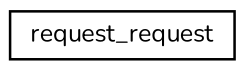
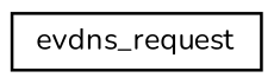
  digraph {
    rankdir=LR
    fontname=Nunito
-   n1 [color=black fillcolor=white fontname=Nunito fontsize=10 height=0.2 label=request_request shape=record style=filled width=0.4]
+   n1 [color=black fillcolor=white fontname=Nunito fontsize=10 height=0.2 label=evdns_request shape=record style=filled width=0.4]
  }
